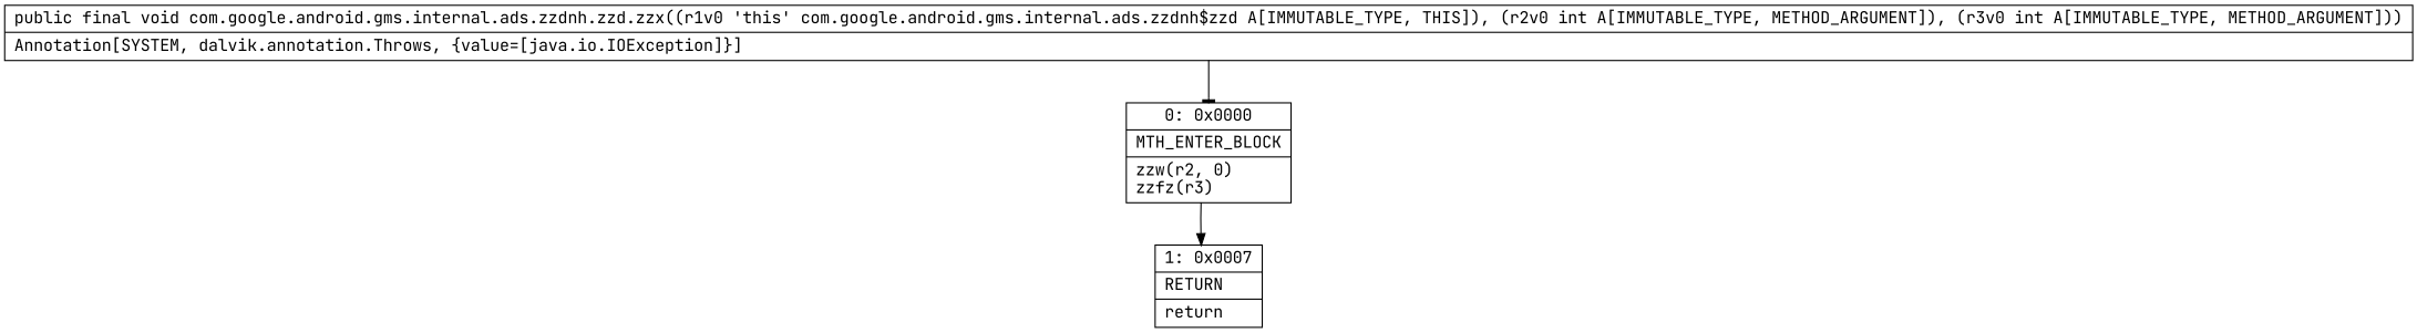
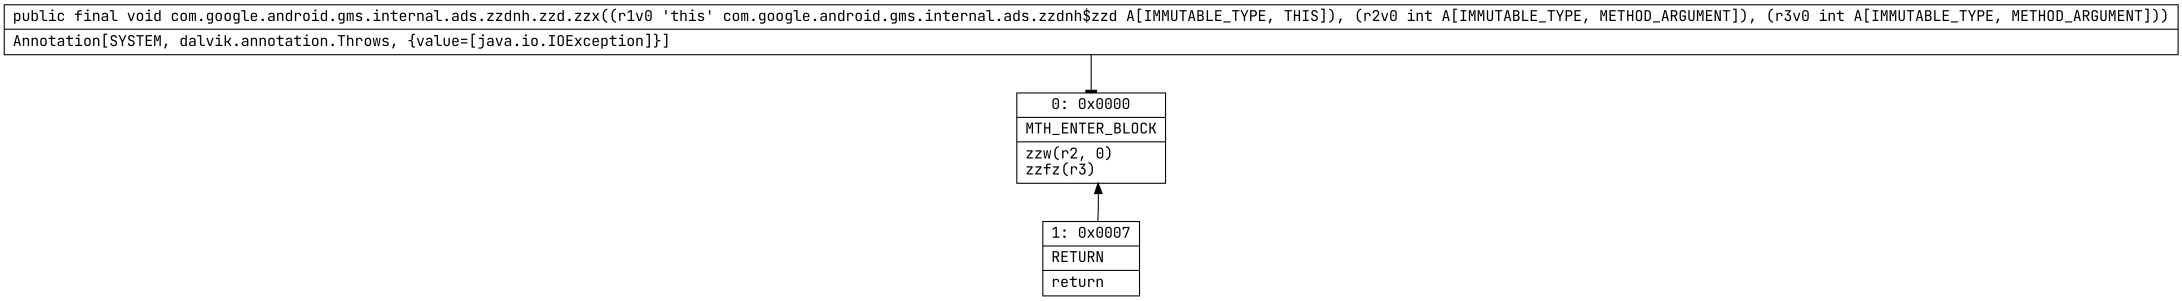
  digraph {
    fontname="JetBrains Mono"
    node [shape=record fontname="JetBrains Mono"]
    edge [fontname="JetBrains Mono"]
    n1 [label="{0\:\ 0x0000|MTH_ENTER_BLOCK\l|zzw(r2, 0)\lzzfz(r3)\l}"]
    n2 [label="{1\:\ 0x0007|RETURN\l|return\l}"]
    n3 [label="{public final void com.google.android.gms.internal.ads.zzdnh.zzd.zzx((r1v0 'this' com.google.android.gms.internal.ads.zzdnh$zzd A[IMMUTABLE_TYPE, THIS]), (r2v0 int A[IMMUTABLE_TYPE, METHOD_ARGUMENT]), (r3v0 int A[IMMUTABLE_TYPE, METHOD_ARGUMENT]))  | Annotation[SYSTEM, dalvik.annotation.Throws, \{value=[java.io.IOException]\}]\l}"]
-   n1 -> n2 [arrowhead=normal]
+   n2 -> n1 [arrowhead=normal]
    n3 -> n1 [arrowhead=tee]
  }
